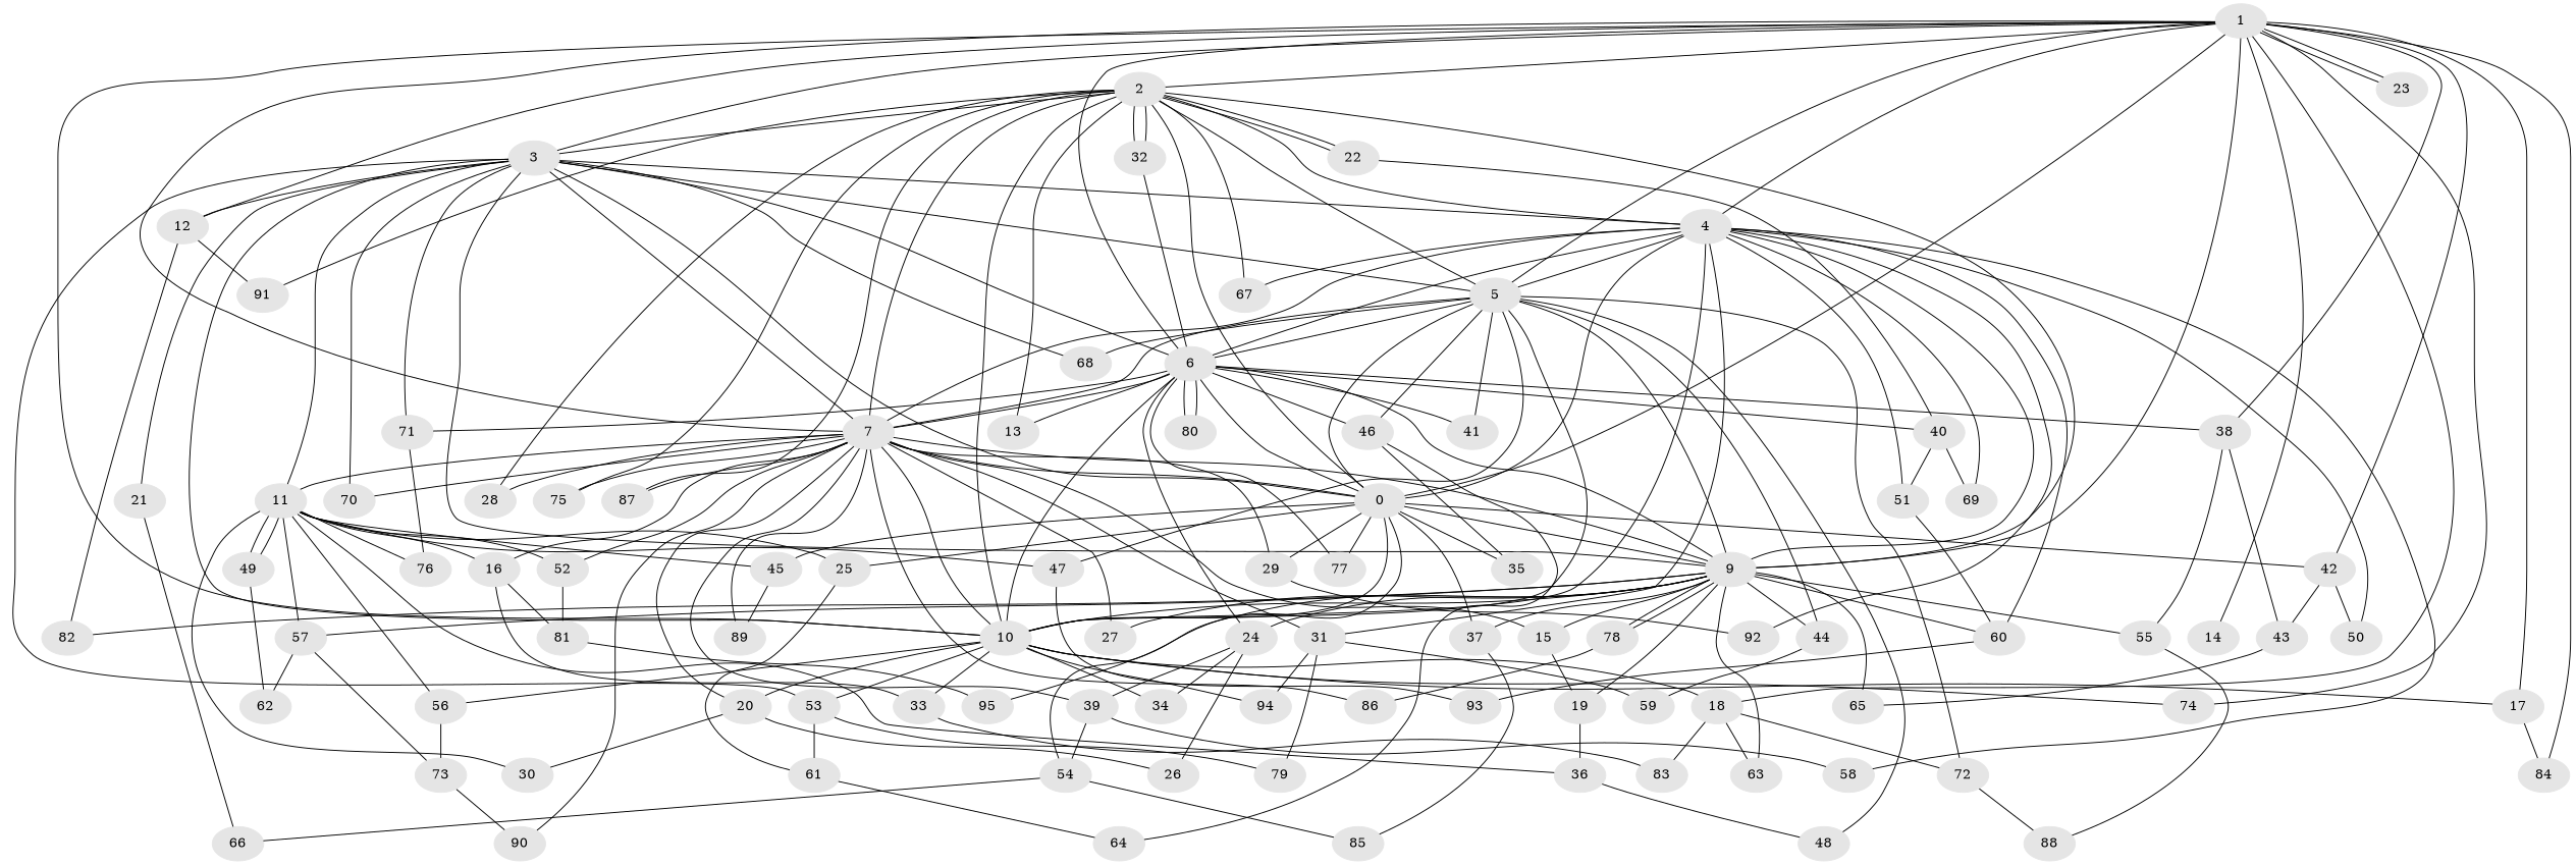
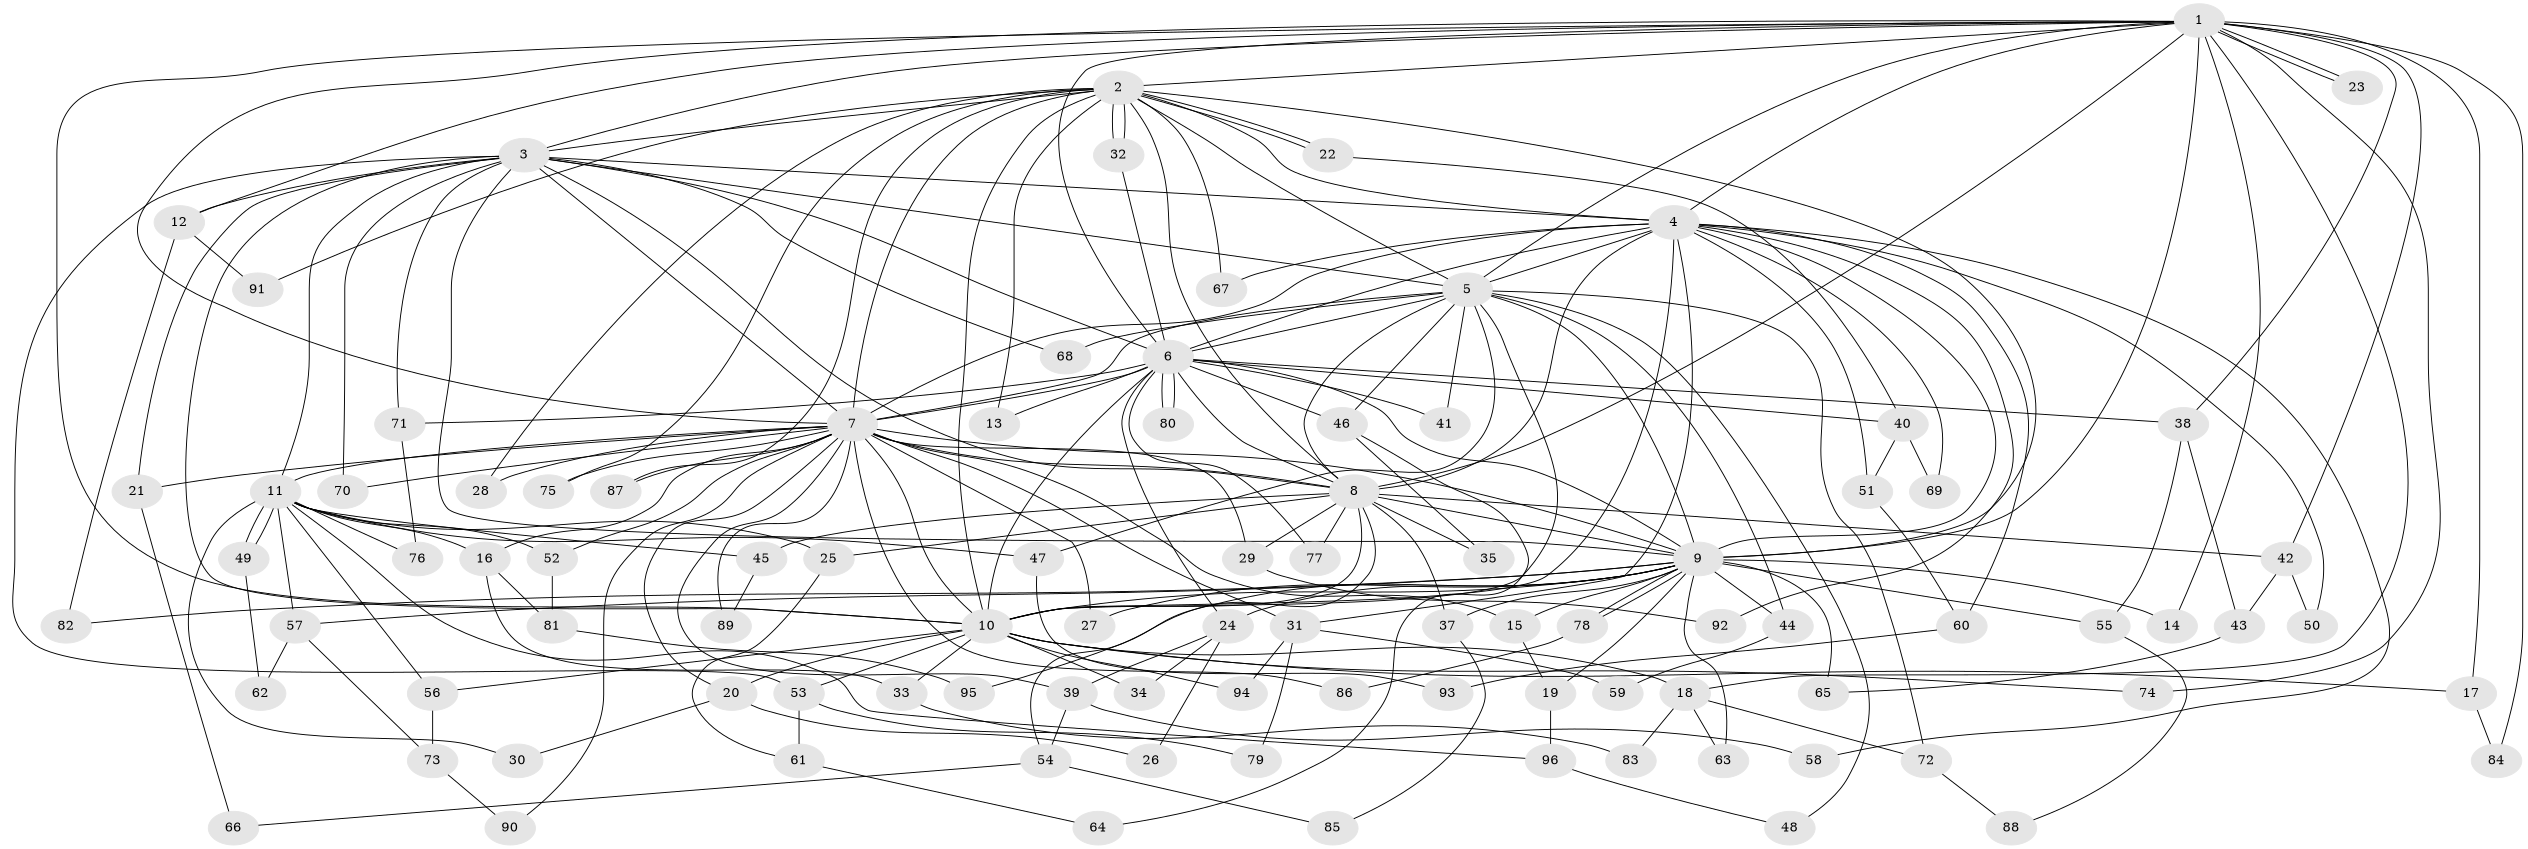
  graph {
    node [color=gray90 style=filled]
    1
    2
    3
    4
    5
    6
    7
-   8 [label=0]
+   8
    9
    10
    12
    14
    17
    18
    23
    38
    42
    74
    84
    13
    22
    28
    32
    67
    75
    87
    91
    11
    21
    53
    68
    70
    71
    31
    50
    51
    58
    60
    69
    92
    41
    44
    46
    47
    48
    72
    24
    40
    77
    80
    15
    16
    20
    27
    29
    39
    52
    86
    89
    90
    35
    25
    37
    45
    54
    19
    55
    57
    63
    65
    78
    82
    95
    33
    34
    56
    94
    83
    43
    30
-   36
+   36 [label=96]
    49
    76
    66
    61
    79
    59
    93
    64
    88
    26
    81
    85
    62
    73
    1 -- 2
    1 -- 3
    1 -- 4
    1 -- 5
    1 -- 6
    1 -- 7
    1 -- 8
    1 -- 9
    1 -- 10
    1 -- 12
    1 -- 14
    1 -- 17
    1 -- 18
    1 -- 23
    1 -- 23
    1 -- 38
    1 -- 42
    1 -- 74
    1 -- 84
    2 -- 3
    2 -- 4
    2 -- 5
    2 -- 7
    2 -- 8
    2 -- 9
    2 -- 10
    2 -- 13
    2 -- 22
    2 -- 22
    2 -- 28
    2 -- 32
    2 -- 32
    2 -- 67
    2 -- 75
    2 -- 87
    2 -- 91
    3 -- 4
    3 -- 5
    3 -- 6
    3 -- 7
    3 -- 8
    3 -- 9
    3 -- 10
    3 -- 12
    3 -- 11
    3 -- 21
    3 -- 53
    3 -- 68
    3 -- 70
    3 -- 71
    4 -- 5
    4 -- 6
    4 -- 7
    4 -- 8
    4 -- 9
    4 -- 10
    4 -- 67
    4 -- 31
    4 -- 50
    4 -- 51
    4 -- 58
    4 -- 60
    4 -- 69
    4 -- 92
    5 -- 6
    5 -- 7
    5 -- 8
    5 -- 9
    5 -- 10
    5 -- 68
    5 -- 41
    5 -- 44
    5 -- 46
    5 -- 47
    5 -- 48
    5 -- 72
    6 -- 7
    6 -- 8
    6 -- 9
    6 -- 10
    6 -- 38
    6 -- 13
    6 -- 71
    6 -- 41
    6 -- 46
    6 -- 24
    6 -- 40
    6 -- 77
    6 -- 80
    6 -- 80
    7 -- 8
    7 -- 9
    7 -- 10
    7 -- 28
    7 -- 75
    7 -- 87
    7 -- 11
+   7 -- 21
    7 -- 70
    7 -- 31
    7 -- 15
    7 -- 16
    7 -- 20
    7 -- 27
    7 -- 29
    7 -- 39
    7 -- 52
    7 -- 86
    7 -- 89
    7 -- 90
    8 -- 9
    8 -- 10
    8 -- 42
    8 -- 77
    8 -- 29
    8 -- 35
    8 -- 25
    8 -- 37
    8 -- 45
    8 -- 54
    9 -- 10
-   9 -- 60
+   9 -- 14
    9 -- 44
    9 -- 24
    9 -- 15
    9 -- 27
    9 -- 37
    9 -- 19
    9 -- 55
    9 -- 57
    9 -- 63
    9 -- 65
    9 -- 78
    9 -- 78
    9 -- 82
    9 -- 95
    10 -- 17
    10 -- 18
    10 -- 74
    10 -- 53
    10 -- 20
    10 -- 33
    10 -- 34
    10 -- 56
    10 -- 94
    12 -- 91
    12 -- 82
    17 -- 84
    18 -- 72
    18 -- 63
    18 -- 83
    38 -- 55
    38 -- 43
    42 -- 50
    42 -- 43
    22 -- 40
    32 -- 6
    11 -- 47
    11 -- 16
    11 -- 52
    11 -- 25
    11 -- 45
    11 -- 57
    11 -- 56
    11 -- 30
    11 -- 36
    11 -- 49
    11 -- 49
    11 -- 76
    21 -- 66
    53 -- 61
    53 -- 79
    71 -- 76
    31 -- 94
    31 -- 79
    31 -- 59
    51 -- 60
    60 -- 93
    44 -- 59
    46 -- 35
    46 -- 64
    47 -- 93
    72 -- 88
    24 -- 39
    24 -- 34
    24 -- 26
    40 -- 51
    40 -- 69
    15 -- 19
    16 -- 33
    16 -- 81
    20 -- 30
    20 -- 26
    29 -- 92
    39 -- 58
    39 -- 54
    52 -- 81
    25 -- 61
    37 -- 85
    45 -- 89
    54 -- 66
    54 -- 85
    19 -- 36
    55 -- 88
    57 -- 62
    57 -- 73
    78 -- 86
    33 -- 83
    56 -- 73
    43 -- 65
    36 -- 48
    49 -- 62
    61 -- 64
    81 -- 95
    73 -- 90
  }
